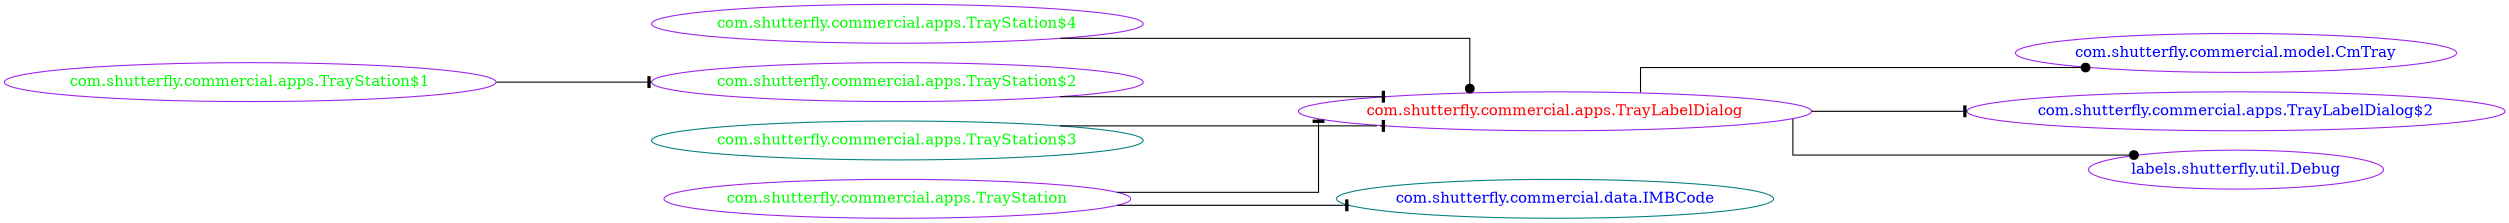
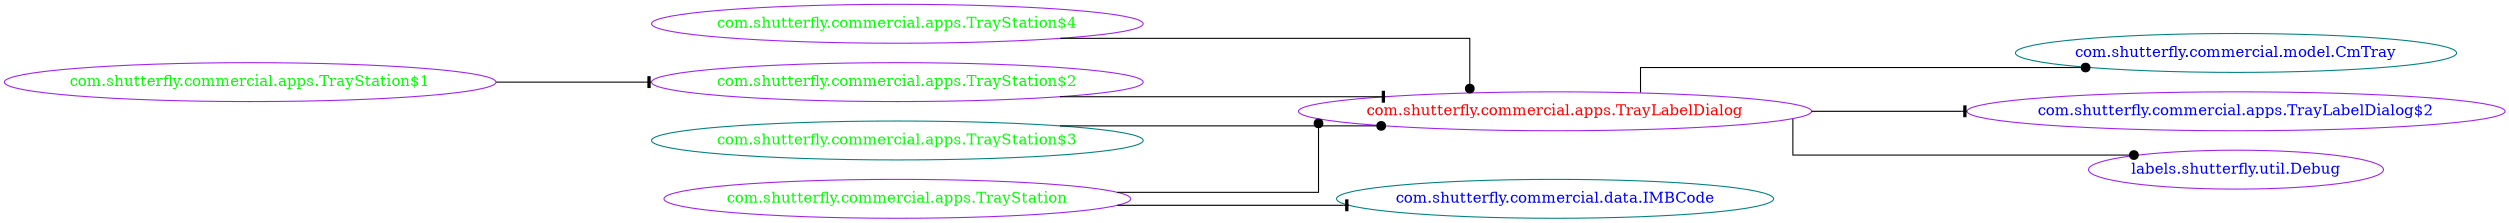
  digraph {
    concentrate=true
    rankdir=LR
    ranksep=2.0
    splines=ortho
    node [color=purple fontcolor=green]
    edge [arrowhead=tee]
    "com.shutterfly.commercial.apps.TrayLabelDialog" [fontcolor=red]
-   "com.shutterfly.commercial.model.CmTray" [fontcolor=blue]
+   "com.shutterfly.commercial.model.CmTray" [color=teal fontcolor=blue]
    "com.shutterfly.commercial.apps.TrayLabelDialog$2" [fontcolor=blue]
    n4 [fontcolor=blue label="labels.shutterfly.util.Debug"]
    "com.shutterfly.commercial.data.IMBCode" [color=teal fontcolor=blue]
    "com.shutterfly.commercial.apps.TrayStation$4"
    "com.shutterfly.commercial.apps.TrayStation"
    "com.shutterfly.commercial.apps.TrayStation$1"
    "com.shutterfly.commercial.apps.TrayStation$2"
    "com.shutterfly.commercial.apps.TrayStation$3" [color=teal]
    "com.shutterfly.commercial.apps.TrayLabelDialog" -> "com.shutterfly.commercial.model.CmTray" [arrowhead=dot]
    "com.shutterfly.commercial.apps.TrayLabelDialog" -> "com.shutterfly.commercial.apps.TrayLabelDialog$2"
    "com.shutterfly.commercial.apps.TrayLabelDialog" -> n4 [arrowhead=dot]
    "com.shutterfly.commercial.apps.TrayStation$4" -> "com.shutterfly.commercial.apps.TrayLabelDialog" [arrowhead=dot]
-   "com.shutterfly.commercial.apps.TrayStation" -> "com.shutterfly.commercial.apps.TrayLabelDialog"
+   "com.shutterfly.commercial.apps.TrayStation" -> "com.shutterfly.commercial.apps.TrayLabelDialog" [arrowhead=dot]
    "com.shutterfly.commercial.apps.TrayStation" -> "com.shutterfly.commercial.data.IMBCode"
    "com.shutterfly.commercial.apps.TrayStation$1" -> "com.shutterfly.commercial.apps.TrayStation$2"
    "com.shutterfly.commercial.apps.TrayStation$2" -> "com.shutterfly.commercial.apps.TrayLabelDialog"
-   "com.shutterfly.commercial.apps.TrayStation$3" -> "com.shutterfly.commercial.apps.TrayLabelDialog"
+   "com.shutterfly.commercial.apps.TrayStation$3" -> "com.shutterfly.commercial.apps.TrayLabelDialog" [arrowhead=dot]
  }
